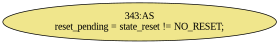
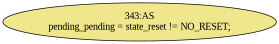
  strict digraph {
    fontname="Liberation Serif"
-   n1 [ast="<pyverilog.vparser.ast.Assign object at 0x7fcd1837f750>" def_var="['reset_pending']" fillcolor=khaki label="343:AS\nreset_pending = state_reset != NO_RESET;" statements="[]" style=filled typ=Assign use_var="['state_reset', 'NO_RESET']" fontname="Liberation Serif"]
+   n1 [ast="<pyverilog.vparser.ast.Assign object at 0x7fcd1837f750>" def_var="['reset_pending']" fillcolor=khaki label="343:AS\npending_pending = state_reset != NO_RESET;" statements="[]" style=filled typ=Assign use_var="['state_reset', 'NO_RESET']" fontname="Liberation Serif"]
  }
